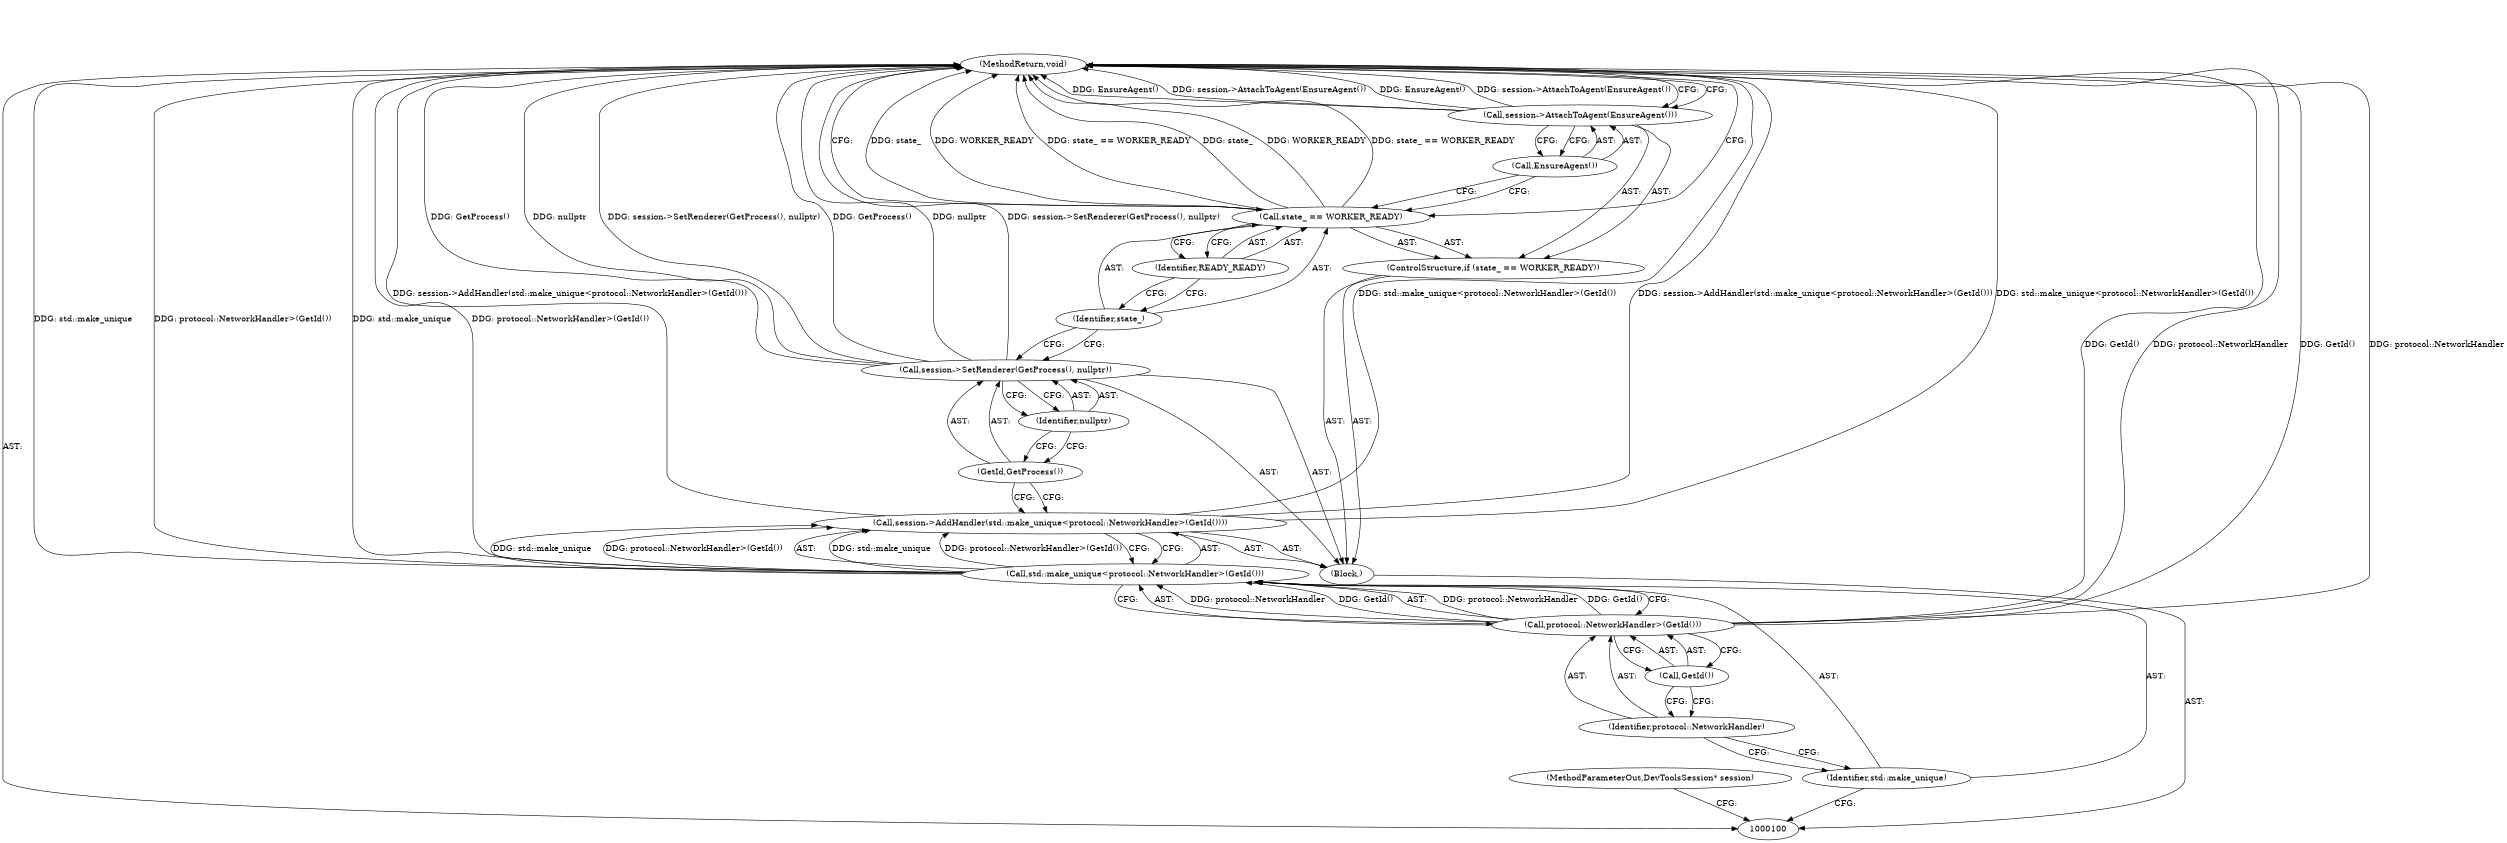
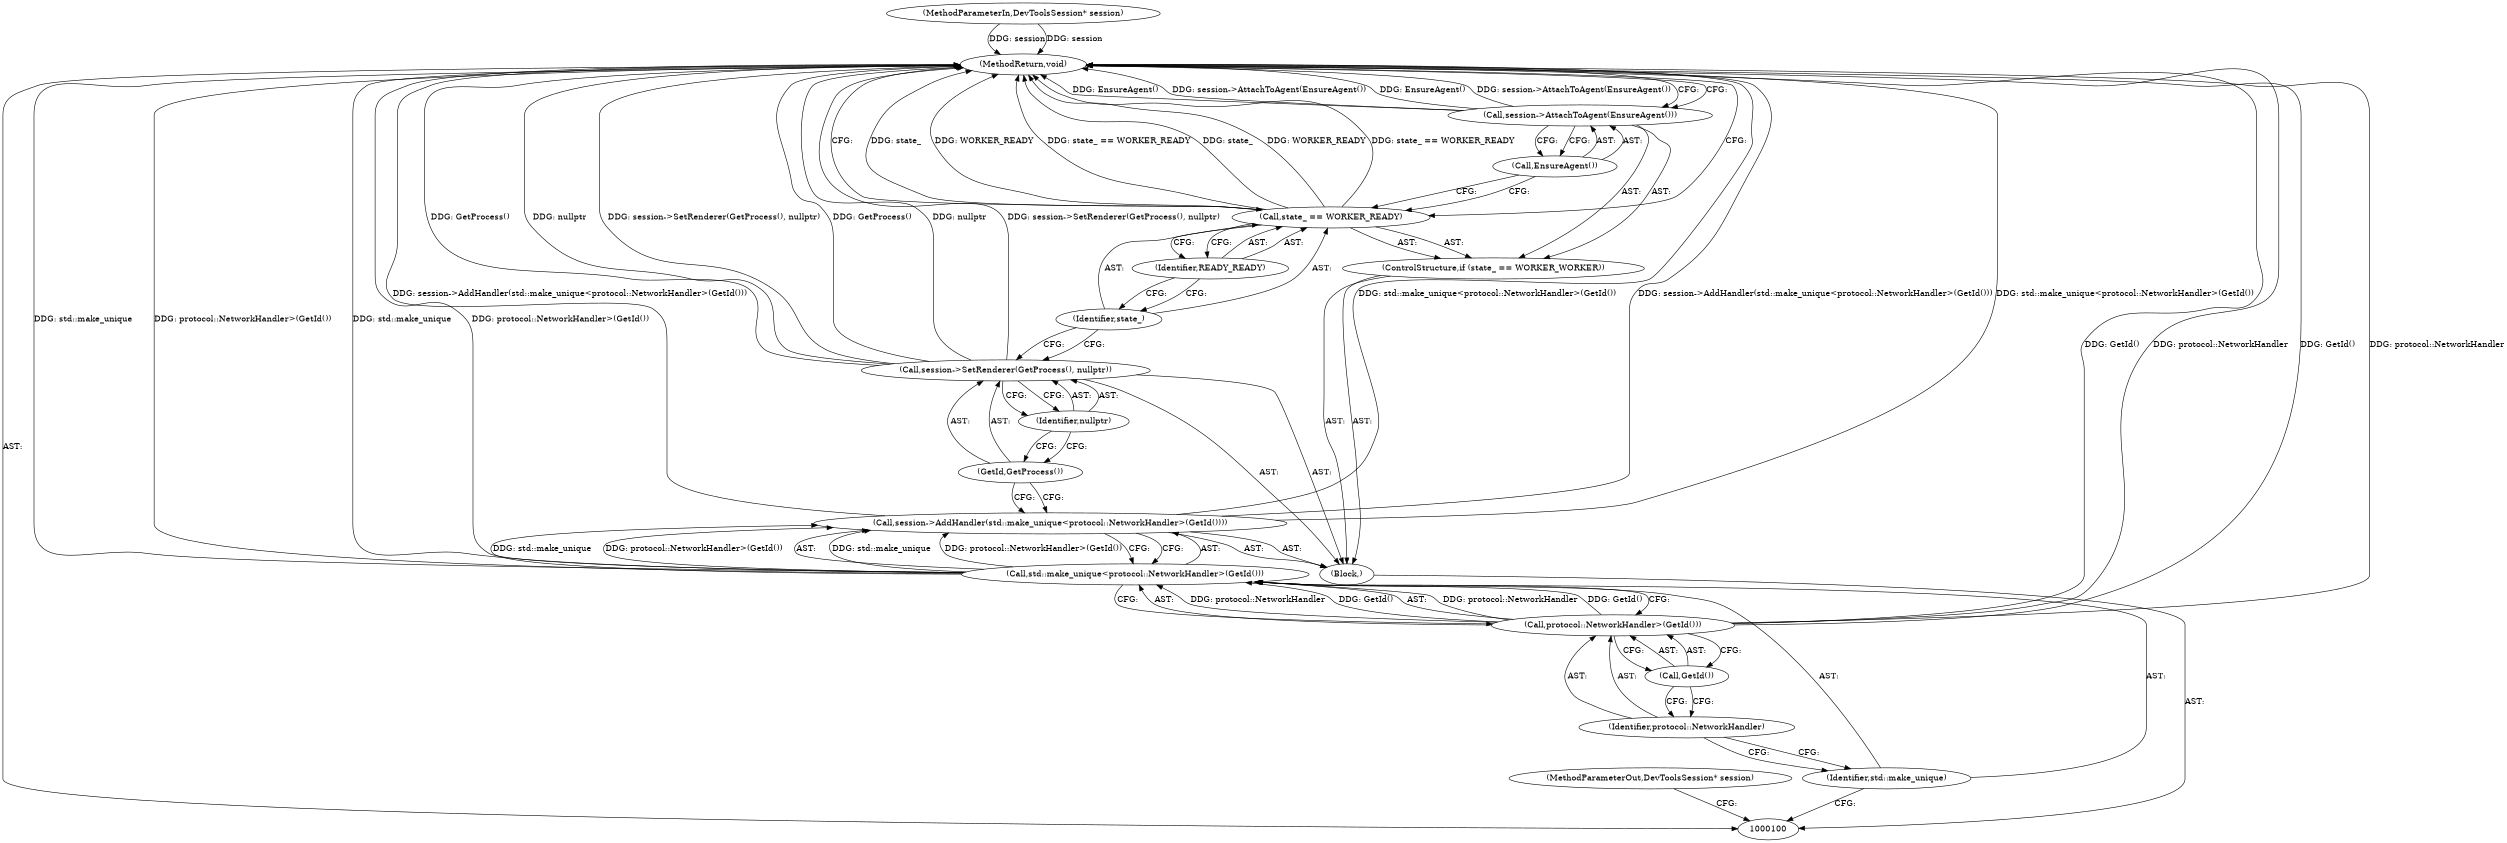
  digraph {
    n1 [label="(MethodReturn,void)"]
    n2 [label="(Call,state_ == WORKER_READY)"]
    n3 [label="(Call,session->AttachToAgent(EnsureAgent()))"]
    1000100
    n5 [label="(Identifier,READY_READY)"]
-   n6 [label="(ControlStructure,if (state_ == WORKER_READY))"]
+   n6 [label="(ControlStructure,if (state_ == WORKER_WORKER))"]
    n7 [label="(Call,EnsureAgent())"]
+   n8 [label="(MethodParameterIn,DevToolsSession* session)"]
    n9 [label="(MethodParameterOut,DevToolsSession* session)"]
    n10 [label="(Block,)"]
    n11 [label="(Call,std::make_unique<protocol::NetworkHandler>(GetId()))"]
    n12 [label="(Call,session->AddHandler(std::make_unique<protocol::NetworkHandler>(GetId())))"]
    n13 [label="(Call,protocol::NetworkHandler>(GetId()))"]
    n14 [label="(Call,GetId())"]
    n15 [label="(Identifier,std::make_unique)"]
    n16 [label="(Identifier,protocol::NetworkHandler)"]
    n17 [label="(Call,session->SetRenderer(GetProcess(), nullptr))"]
    n18 [label="(Identifier,nullptr)"]
    n19 [label="(GetId,GetProcess())"]
    n20 [label="(Identifier,state_)"]
    n1 -> n2 [label="CFG: "]
    n1 -> n2 [label="CFG: "]
    n1 -> n3 [label="CFG: "]
    n1 -> n3 [label="CFG: "]
    n1 -> 1000100 [label="AST: "]
    n2 -> n1 [label="DDG: state_"]
    n2 -> n1 [label="DDG: WORKER_READY"]
    n2 -> n1 [label="DDG: state_ == WORKER_READY"]
    n2 -> n1 [label="DDG: state_"]
    n2 -> n1 [label="DDG: WORKER_READY"]
    n2 -> n1 [label="DDG: state_ == WORKER_READY"]
    n2 -> n5 [label="CFG: "]
    n2 -> n5 [label="CFG: "]
    n2 -> n6 [label="AST: "]
    n2 -> n6 [label="AST: "]
    n3 -> n1 [label="DDG: EnsureAgent()"]
    n3 -> n1 [label="DDG: session->AttachToAgent(EnsureAgent())"]
    n3 -> n1 [label="DDG: EnsureAgent()"]
    n3 -> n1 [label="DDG: session->AttachToAgent(EnsureAgent())"]
    n3 -> n6 [label="AST: "]
    n3 -> n6 [label="AST: "]
    n3 -> n7 [label="CFG: "]
    n3 -> n7 [label="CFG: "]
    n5 -> n2 [label="AST: "]
    n5 -> n2 [label="AST: "]
    n5 -> n20 [label="CFG: "]
    n5 -> n20 [label="CFG: "]
    n6 -> n10 [label="AST: "]
    n6 -> n10 [label="AST: "]
    n7 -> n2 [label="CFG: "]
    n7 -> n2 [label="CFG: "]
    n7 -> n3 [label="AST: "]
    n7 -> n3 [label="AST: "]
+   n8 -> n1 [label="DDG: session"]
+   n8 -> n1 [label="DDG: session"]
    n9 -> 1000100 [label="CFG: "]
    n10 -> 1000100 [label="AST: "]
    n11 -> n1 [label="DDG: std::make_unique"]
    n11 -> n1 [label="DDG: protocol::NetworkHandler>(GetId())"]
    n11 -> n1 [label="DDG: std::make_unique"]
    n11 -> n1 [label="DDG: protocol::NetworkHandler>(GetId())"]
    n11 -> n12 [label="AST: "]
    n11 -> n12 [label="DDG: std::make_unique"]
    n11 -> n12 [label="DDG: protocol::NetworkHandler>(GetId())"]
    n11 -> n12 [label="AST: "]
    n11 -> n12 [label="DDG: std::make_unique"]
    n11 -> n12 [label="DDG: protocol::NetworkHandler>(GetId())"]
    n11 -> n13 [label="CFG: "]
    n11 -> n13 [label="CFG: "]
    n12 -> n1 [label="DDG: std::make_unique<protocol::NetworkHandler>(GetId())"]
    n12 -> n1 [label="DDG: session->AddHandler(std::make_unique<protocol::NetworkHandler>(GetId()))"]
    n12 -> n1 [label="DDG: std::make_unique<protocol::NetworkHandler>(GetId())"]
    n12 -> n1 [label="DDG: session->AddHandler(std::make_unique<protocol::NetworkHandler>(GetId()))"]
    n12 -> n10 [label="AST: "]
    n12 -> n10 [label="AST: "]
    n12 -> n11 [label="CFG: "]
    n12 -> n11 [label="CFG: "]
    n13 -> n1 [label="DDG: GetId()"]
    n13 -> n1 [label="DDG: protocol::NetworkHandler"]
    n13 -> n1 [label="DDG: GetId()"]
    n13 -> n1 [label="DDG: protocol::NetworkHandler"]
    n13 -> n11 [label="AST: "]
    n13 -> n11 [label="DDG: protocol::NetworkHandler"]
    n13 -> n11 [label="DDG: GetId()"]
    n13 -> n11 [label="AST: "]
    n13 -> n11 [label="DDG: protocol::NetworkHandler"]
    n13 -> n11 [label="DDG: GetId()"]
    n13 -> n14 [label="CFG: "]
    n13 -> n14 [label="CFG: "]
    n14 -> n13 [label="AST: "]
    n14 -> n13 [label="AST: "]
    n14 -> n16 [label="CFG: "]
    n14 -> n16 [label="CFG: "]
    n15 -> 1000100 [label="CFG: "]
    n15 -> n11 [label="AST: "]
    n15 -> n11 [label="AST: "]
    n16 -> n13 [label="AST: "]
    n16 -> n13 [label="AST: "]
    n16 -> n15 [label="CFG: "]
    n16 -> n15 [label="CFG: "]
    n17 -> n1 [label="DDG: GetProcess()"]
    n17 -> n1 [label="DDG: nullptr"]
    n17 -> n1 [label="DDG: session->SetRenderer(GetProcess(), nullptr)"]
    n17 -> n1 [label="DDG: GetProcess()"]
    n17 -> n1 [label="DDG: nullptr"]
    n17 -> n1 [label="DDG: session->SetRenderer(GetProcess(), nullptr)"]
    n17 -> n10 [label="AST: "]
    n17 -> n10 [label="AST: "]
    n17 -> n18 [label="CFG: "]
    n17 -> n18 [label="CFG: "]
    n18 -> n17 [label="AST: "]
    n18 -> n17 [label="AST: "]
    n18 -> n19 [label="CFG: "]
    n18 -> n19 [label="CFG: "]
    n19 -> n12 [label="CFG: "]
    n19 -> n12 [label="CFG: "]
    n19 -> n17 [label="AST: "]
    n19 -> n17 [label="AST: "]
    n20 -> n2 [label="AST: "]
    n20 -> n2 [label="AST: "]
    n20 -> n17 [label="CFG: "]
    n20 -> n17 [label="CFG: "]
  }
